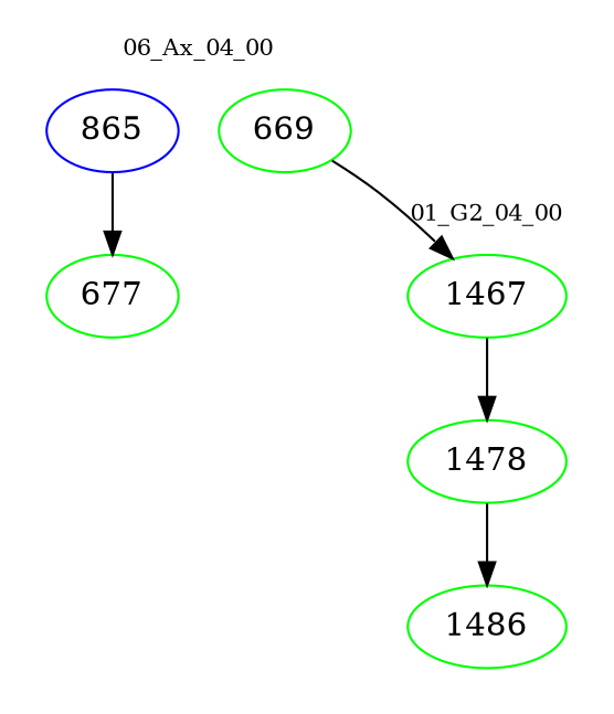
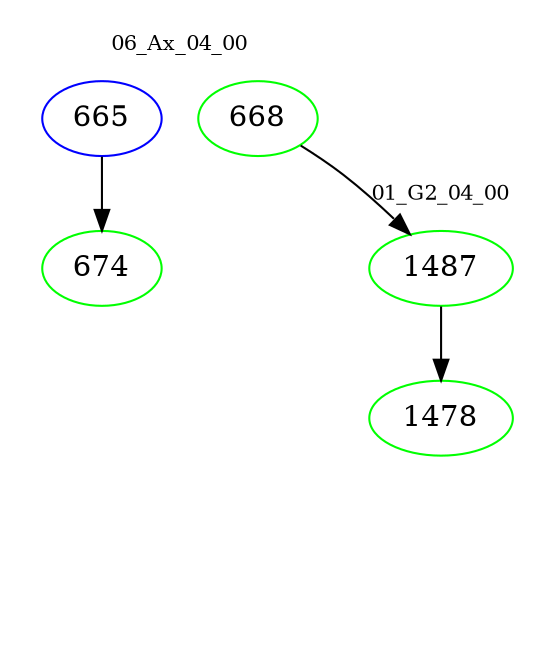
  digraph {
    node [color=green]
    edge [color=black]
-   n1 [label=669]
-   n2 [color=blue label=865]
-   n3 [label=677]
-   n4 [label=1467]
+   n1 [label=668]
+   n2 [color=blue label=665]
+   n3 [label=674]
+   n4 [label=1487]
    n5 [label=1478]
-   n6 [label=1486]
    subgraph cluster_1 {
      color=white
      fontsize=10
      label="06_Ax_04_00"
      n1
      n2
      n3
    }
    subgraph cluster_2 {
      color=white
      fontsize=10
      label="01_G2_04_00"
      n4
      n5
-     n6
    }
    n1 -> n4
    n2 -> n3
    n4 -> n5
-   n5 -> n6
  }
